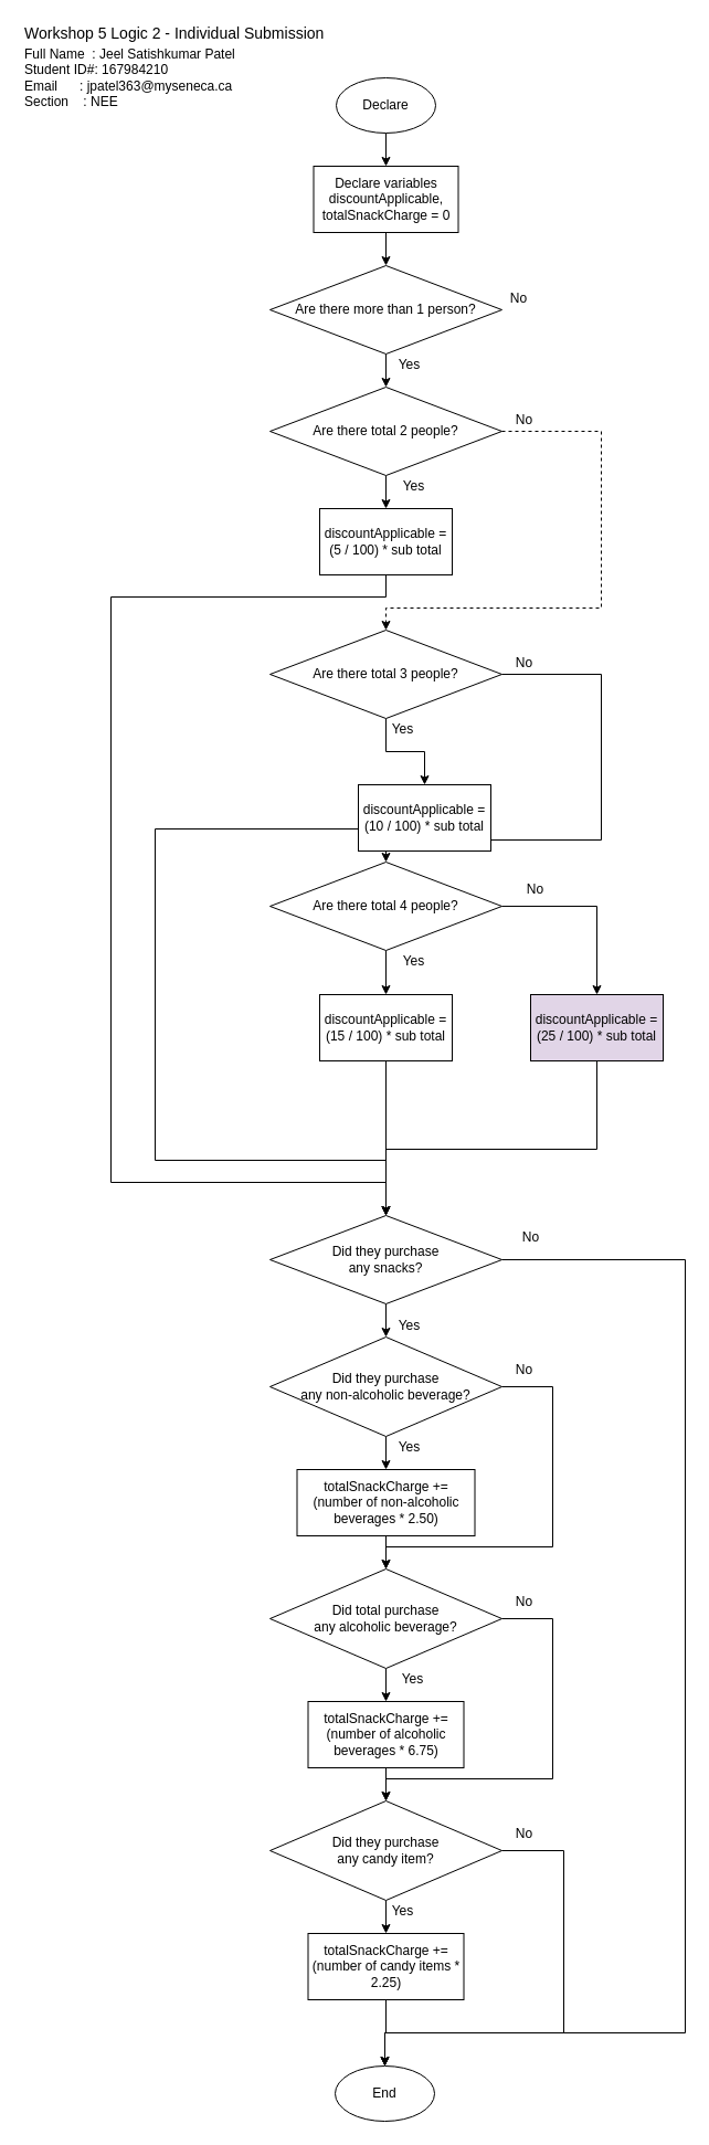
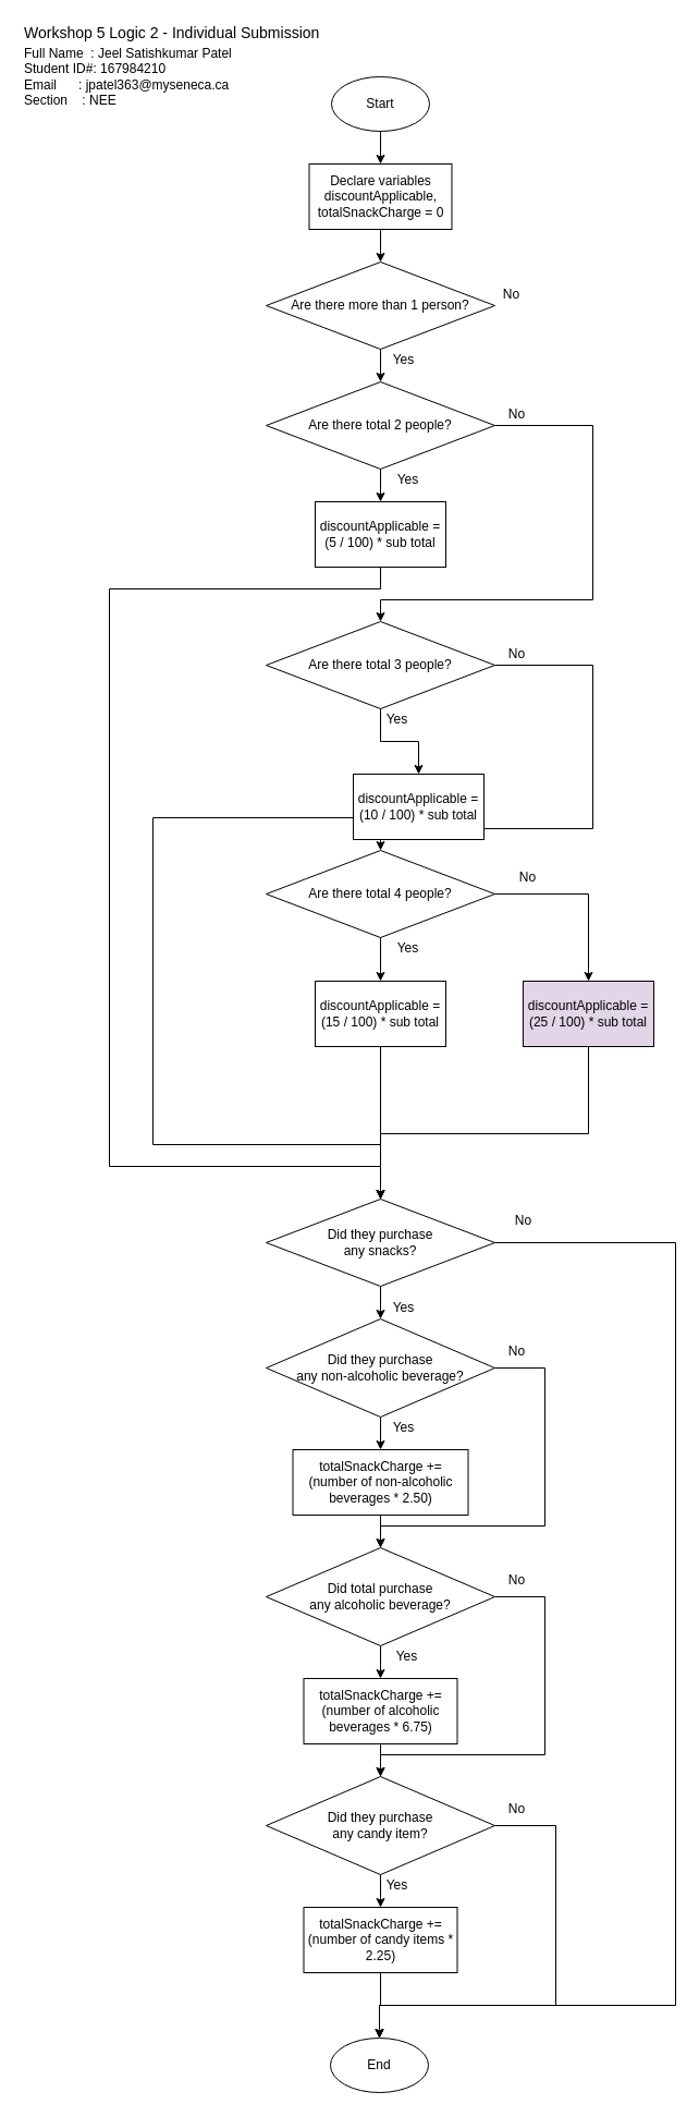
  <mxCell id="0" />
  <mxCell id="1" parent="0" />
  <mxCell id="2" style="edgeStyle=orthogonalEdgeStyle;rounded=0;orthogonalLoop=1;jettySize=auto;html=1;entryX=0.5;entryY=0;entryDx=0;entryDy=0;" edge="1" parent="1" source="3" target="42"><mxGeometry relative="1" as="geometry" /></mxCell>
- <mxCell id="3" value="Declare" style="ellipse;whiteSpace=wrap;html=1;" vertex="1" parent="1"><mxGeometry x="304" y="70" width="90" height="50" as="geometry" /></mxCell>
+ <mxCell id="3" value="Start" style="ellipse;whiteSpace=wrap;html=1;" vertex="1" parent="1"><mxGeometry x="304" y="70" width="90" height="50" as="geometry" /></mxCell>
  <mxCell id="4" value="End" style="ellipse;whiteSpace=wrap;html=1;" vertex="1" parent="1"><mxGeometry x="303" y="1870" width="90" height="50" as="geometry" /></mxCell>
  <mxCell id="5" style="edgeStyle=orthogonalEdgeStyle;rounded=0;orthogonalLoop=1;jettySize=auto;html=1;entryX=0.5;entryY=0;entryDx=0;entryDy=0;" edge="1" parent="1" source="6" target="33"><mxGeometry relative="1" as="geometry"><Array as="points"><mxPoint x="540" y="1040" /><mxPoint x="349" y="1040" /></Array></mxGeometry></mxCell>
  <mxCell id="6" value="discountApplicable = (25 / 100) * sub total" style="rounded=0;whiteSpace=wrap;html=1;fillColor=#e1d5e7;" vertex="1" parent="1"><mxGeometry x="480" y="900" width="120" height="60" as="geometry" /></mxCell>
- <mxCell id="7" style="edgeStyle=orthogonalEdgeStyle;rounded=0;orthogonalLoop=1;jettySize=auto;html=1;entryX=0.5;entryY=0;entryDx=0;entryDy=0;dashed=1;" edge="1" parent="1" source="9" target="12"><mxGeometry relative="1" as="geometry"><Array as="points"><mxPoint x="544" y="390" /><mxPoint x="544" y="550" /><mxPoint x="349" y="550" /></Array></mxGeometry></mxCell>
+ <mxCell id="7" style="edgeStyle=orthogonalEdgeStyle;rounded=0;orthogonalLoop=1;jettySize=auto;html=1;entryX=0.5;entryY=0;entryDx=0;entryDy=0;" edge="1" parent="1" source="9" target="12"><mxGeometry relative="1" as="geometry"><Array as="points"><mxPoint x="544" y="390" /><mxPoint x="544" y="550" /><mxPoint x="349" y="550" /></Array></mxGeometry></mxCell>
  <mxCell id="8" style="edgeStyle=orthogonalEdgeStyle;rounded=0;orthogonalLoop=1;jettySize=auto;html=1;entryX=0.5;entryY=0;entryDx=0;entryDy=0;" edge="1" parent="1" source="9" target="14"><mxGeometry relative="1" as="geometry" /></mxCell>
  <mxCell id="9" value="Are there total 2 people?" style="rhombus;whiteSpace=wrap;html=1;" vertex="1" parent="1"><mxGeometry x="244" y="350" width="210" height="80" as="geometry" /></mxCell>
  <mxCell id="10" style="edgeStyle=orthogonalEdgeStyle;rounded=0;orthogonalLoop=1;jettySize=auto;html=1;entryX=0.5;entryY=0;entryDx=0;entryDy=0;" edge="1" parent="1" source="12" target="21"><mxGeometry relative="1" as="geometry"><Array as="points"><mxPoint x="544" y="610" /><mxPoint x="544" y="760" /><mxPoint x="349" y="760" /></Array></mxGeometry></mxCell>
  <mxCell id="11" style="edgeStyle=orthogonalEdgeStyle;rounded=0;orthogonalLoop=1;jettySize=auto;html=1;entryX=0.5;entryY=0;entryDx=0;entryDy=0;" edge="1" parent="1" source="12" target="16"><mxGeometry relative="1" as="geometry" /></mxCell>
  <mxCell id="12" value="Are there total 3 people?" style="rhombus;whiteSpace=wrap;html=1;" vertex="1" parent="1"><mxGeometry x="244" y="570" width="210" height="80" as="geometry" /></mxCell>
  <mxCell id="13" style="edgeStyle=orthogonalEdgeStyle;rounded=0;orthogonalLoop=1;jettySize=auto;html=1;entryX=0.5;entryY=0;entryDx=0;entryDy=0;exitX=0.5;exitY=1;exitDx=0;exitDy=0;" edge="1" parent="1" source="14" target="33"><mxGeometry relative="1" as="geometry"><Array as="points"><mxPoint x="349" y="540" /><mxPoint x="100" y="540" /><mxPoint x="100" y="1070" /><mxPoint x="349" y="1070" /></Array></mxGeometry></mxCell>
  <mxCell id="14" value="discountApplicable = (5 / 100) * sub total" style="rounded=0;whiteSpace=wrap;html=1;" vertex="1" parent="1"><mxGeometry x="289" y="460" width="120" height="60" as="geometry" /></mxCell>
  <mxCell id="15" style="edgeStyle=orthogonalEdgeStyle;rounded=0;orthogonalLoop=1;jettySize=auto;html=1;entryX=0.5;entryY=0;entryDx=0;entryDy=0;exitX=0.5;exitY=1;exitDx=0;exitDy=0;" edge="1" parent="1" source="16" target="33"><mxGeometry relative="1" as="geometry"><Array as="points"><mxPoint x="349" y="750" /><mxPoint x="140" y="750" /><mxPoint x="140" y="1050" /><mxPoint x="349" y="1050" /></Array></mxGeometry></mxCell>
  <mxCell id="16" value="discountApplicable = (10 / 100) * sub total" style="rounded=0;whiteSpace=wrap;html=1;" vertex="1" parent="1"><mxGeometry x="324" y="710" width="120" height="60" as="geometry" /></mxCell>
  <mxCell id="17" value="Yes" style="text;html=1;align=center;verticalAlign=middle;resizable=0;points=[];autosize=1;strokeColor=none;fillColor=none;" vertex="1" parent="1"><mxGeometry x="354" y="430" width="40" height="20" as="geometry" /></mxCell>
  <mxCell id="18" value="No" style="text;html=1;align=center;verticalAlign=middle;resizable=0;points=[];autosize=1;strokeColor=none;fillColor=none;" vertex="1" parent="1"><mxGeometry x="459" y="370" width="30" height="20" as="geometry" /></mxCell>
  <mxCell id="19" style="edgeStyle=orthogonalEdgeStyle;rounded=0;orthogonalLoop=1;jettySize=auto;html=1;entryX=0.5;entryY=0;entryDx=0;entryDy=0;" edge="1" parent="1" source="21" target="23"><mxGeometry relative="1" as="geometry" /></mxCell>
  <mxCell id="20" style="edgeStyle=orthogonalEdgeStyle;rounded=0;orthogonalLoop=1;jettySize=auto;html=1;entryX=0.5;entryY=0;entryDx=0;entryDy=0;" edge="1" parent="1" source="21" target="6"><mxGeometry relative="1" as="geometry" /></mxCell>
  <mxCell id="21" value="Are there total 4 people?" style="rhombus;whiteSpace=wrap;html=1;" vertex="1" parent="1"><mxGeometry x="244" y="780" width="210" height="80" as="geometry" /></mxCell>
  <mxCell id="22" style="edgeStyle=orthogonalEdgeStyle;rounded=0;orthogonalLoop=1;jettySize=auto;html=1;entryX=0.5;entryY=0;entryDx=0;entryDy=0;" edge="1" parent="1" source="23" target="33"><mxGeometry relative="1" as="geometry" /></mxCell>
  <mxCell id="23" value="discountApplicable = (15 / 100) * sub total" style="rounded=0;whiteSpace=wrap;html=1;" vertex="1" parent="1"><mxGeometry x="289" y="900" width="120" height="60" as="geometry" /></mxCell>
  <mxCell id="24" value="Yes" style="text;html=1;align=center;verticalAlign=middle;resizable=0;points=[];autosize=1;strokeColor=none;fillColor=none;" vertex="1" parent="1"><mxGeometry x="354" y="860" width="40" height="20" as="geometry" /></mxCell>
  <mxCell id="25" value="Yes" style="text;html=1;align=center;verticalAlign=middle;resizable=0;points=[];autosize=1;strokeColor=none;fillColor=none;" vertex="1" parent="1"><mxGeometry x="344" y="650" width="40" height="20" as="geometry" /></mxCell>
  <mxCell id="26" value="No" style="text;html=1;align=center;verticalAlign=middle;resizable=0;points=[];autosize=1;strokeColor=none;fillColor=none;" vertex="1" parent="1"><mxGeometry x="459" y="590" width="30" height="20" as="geometry" /></mxCell>
  <mxCell id="27" value="No" style="text;html=1;align=center;verticalAlign=middle;resizable=0;points=[];autosize=1;strokeColor=none;fillColor=none;" vertex="1" parent="1"><mxGeometry x="469" y="795" width="30" height="20" as="geometry" /></mxCell>
  <mxCell id="28" style="edgeStyle=orthogonalEdgeStyle;rounded=0;orthogonalLoop=1;jettySize=auto;html=1;entryX=0.5;entryY=0;entryDx=0;entryDy=0;" edge="1" parent="1" source="29" target="9"><mxGeometry relative="1" as="geometry" /></mxCell>
  <mxCell id="29" value="Are there more than 1 person?" style="rhombus;whiteSpace=wrap;html=1;" vertex="1" parent="1"><mxGeometry x="244" y="240" width="210" height="80" as="geometry" /></mxCell>
  <mxCell id="30" value="Yes" style="text;html=1;align=center;verticalAlign=middle;resizable=0;points=[];autosize=1;strokeColor=none;fillColor=none;" vertex="1" parent="1"><mxGeometry x="350" y="320" width="40" height="20" as="geometry" /></mxCell>
  <mxCell id="31" style="edgeStyle=orthogonalEdgeStyle;rounded=0;orthogonalLoop=1;jettySize=auto;html=1;entryX=0.5;entryY=0;entryDx=0;entryDy=0;" edge="1" parent="1" source="33" target="37"><mxGeometry relative="1" as="geometry" /></mxCell>
  <mxCell id="32" style="edgeStyle=orthogonalEdgeStyle;rounded=0;orthogonalLoop=1;jettySize=auto;html=1;entryX=0.5;entryY=0;entryDx=0;entryDy=0;" edge="1" parent="1" source="33" target="4"><mxGeometry relative="1" as="geometry"><Array as="points"><mxPoint x="620" y="1140" /><mxPoint x="620" y="1840" /><mxPoint x="348" y="1840" /></Array></mxGeometry></mxCell>
  <mxCell id="33" value="&lt;div&gt;Did they purchase&lt;/div&gt;&lt;div&gt;any snacks?&lt;/div&gt;" style="rhombus;whiteSpace=wrap;html=1;" vertex="1" parent="1"><mxGeometry x="244" y="1100" width="210" height="80" as="geometry" /></mxCell>
  <mxCell id="34" value="No" style="text;html=1;align=center;verticalAlign=middle;resizable=0;points=[];autosize=1;strokeColor=none;fillColor=none;" vertex="1" parent="1"><mxGeometry x="465" y="1110" width="30" height="20" as="geometry" /></mxCell>
  <mxCell id="35" style="edgeStyle=orthogonalEdgeStyle;rounded=0;orthogonalLoop=1;jettySize=auto;html=1;entryX=0.5;entryY=0;entryDx=0;entryDy=0;" edge="1" parent="1" source="37" target="40"><mxGeometry relative="1" as="geometry" /></mxCell>
  <mxCell id="36" style="edgeStyle=orthogonalEdgeStyle;rounded=0;orthogonalLoop=1;jettySize=auto;html=1;entryX=0.5;entryY=0;entryDx=0;entryDy=0;" edge="1" parent="1" source="37" target="45"><mxGeometry relative="1" as="geometry"><Array as="points"><mxPoint x="500" y="1255" /><mxPoint x="500" y="1400" /><mxPoint x="349" y="1400" /></Array></mxGeometry></mxCell>
  <mxCell id="37" value="&lt;div&gt;Did they purchase&lt;/div&gt;&lt;div&gt;any non-alcoholic beverage?&lt;br&gt;&lt;/div&gt;" style="rhombus;whiteSpace=wrap;html=1;" vertex="1" parent="1"><mxGeometry x="244" y="1210" width="210" height="90" as="geometry" /></mxCell>
  <mxCell id="38" value="Yes" style="text;html=1;align=center;verticalAlign=middle;resizable=0;points=[];autosize=1;strokeColor=none;fillColor=none;" vertex="1" parent="1"><mxGeometry x="350" y="1190" width="40" height="20" as="geometry" /></mxCell>
  <mxCell id="39" style="edgeStyle=orthogonalEdgeStyle;rounded=0;orthogonalLoop=1;jettySize=auto;html=1;entryX=0.5;entryY=0;entryDx=0;entryDy=0;" edge="1" parent="1" source="40" target="45"><mxGeometry relative="1" as="geometry" /></mxCell>
  <mxCell id="40" value="totalSnackCharge += (number of non-alcoholic beverages * 2.50)" style="rounded=0;whiteSpace=wrap;html=1;" vertex="1" parent="1"><mxGeometry x="268.5" y="1330" width="161" height="60" as="geometry" /></mxCell>
  <mxCell id="41" style="edgeStyle=orthogonalEdgeStyle;rounded=0;orthogonalLoop=1;jettySize=auto;html=1;entryX=0.5;entryY=0;entryDx=0;entryDy=0;" edge="1" parent="1" source="42" target="29"><mxGeometry relative="1" as="geometry" /></mxCell>
  <mxCell id="42" value="Declare variables discountApplicable, totalSnackCharge = 0" style="rounded=0;whiteSpace=wrap;html=1;" vertex="1" parent="1"><mxGeometry x="283.5" y="150" width="131" height="60" as="geometry" /></mxCell>
  <mxCell id="43" style="edgeStyle=orthogonalEdgeStyle;rounded=0;orthogonalLoop=1;jettySize=auto;html=1;entryX=0.5;entryY=0;entryDx=0;entryDy=0;" edge="1" parent="1" source="45" target="47"><mxGeometry relative="1" as="geometry" /></mxCell>
  <mxCell id="44" style="edgeStyle=orthogonalEdgeStyle;rounded=0;orthogonalLoop=1;jettySize=auto;html=1;entryX=0.5;entryY=0;entryDx=0;entryDy=0;" edge="1" parent="1" source="45" target="50"><mxGeometry relative="1" as="geometry"><Array as="points"><mxPoint x="500" y="1465" /><mxPoint x="500" y="1610" /><mxPoint x="349" y="1610" /></Array></mxGeometry></mxCell>
  <mxCell id="45" value="&lt;div&gt;Did total purchase&lt;/div&gt;&lt;div&gt;any alcoholic beverage?&lt;br&gt;&lt;/div&gt;" style="rhombus;whiteSpace=wrap;html=1;" vertex="1" parent="1"><mxGeometry x="244" y="1420" width="210" height="90" as="geometry" /></mxCell>
  <mxCell id="46" style="edgeStyle=orthogonalEdgeStyle;rounded=0;orthogonalLoop=1;jettySize=auto;html=1;entryX=0.5;entryY=0;entryDx=0;entryDy=0;" edge="1" parent="1" source="47" target="50"><mxGeometry relative="1" as="geometry" /></mxCell>
  <mxCell id="47" value="totalSnackCharge += (number of alcoholic beverages * 6.75)" style="rounded=0;whiteSpace=wrap;html=1;" vertex="1" parent="1"><mxGeometry x="278.5" y="1540" width="141" height="60" as="geometry" /></mxCell>
  <mxCell id="48" style="edgeStyle=orthogonalEdgeStyle;rounded=0;orthogonalLoop=1;jettySize=auto;html=1;entryX=0.5;entryY=0;entryDx=0;entryDy=0;" edge="1" parent="1" source="50" target="52"><mxGeometry relative="1" as="geometry" /></mxCell>
  <mxCell id="49" style="edgeStyle=orthogonalEdgeStyle;rounded=0;orthogonalLoop=1;jettySize=auto;html=1;entryX=0.5;entryY=0;entryDx=0;entryDy=0;" edge="1" parent="1" source="50" target="4"><mxGeometry relative="1" as="geometry"><Array as="points"><mxPoint x="510" y="1675" /><mxPoint x="510" y="1840" /><mxPoint x="348" y="1840" /></Array></mxGeometry></mxCell>
  <mxCell id="50" value="&lt;div&gt;Did they purchase&lt;/div&gt;&lt;div&gt;any candy item?&lt;br&gt;&lt;/div&gt;" style="rhombus;whiteSpace=wrap;html=1;" vertex="1" parent="1"><mxGeometry x="244" y="1630" width="210" height="90" as="geometry" /></mxCell>
  <mxCell id="51" style="edgeStyle=orthogonalEdgeStyle;rounded=0;orthogonalLoop=1;jettySize=auto;html=1;entryX=0.5;entryY=0;entryDx=0;entryDy=0;" edge="1" parent="1" source="52" target="4"><mxGeometry relative="1" as="geometry" /></mxCell>
  <mxCell id="52" value="totalSnackCharge += (number of candy items * 2.25)" style="rounded=0;whiteSpace=wrap;html=1;" vertex="1" parent="1"><mxGeometry x="278.5" y="1750" width="141" height="60" as="geometry" /></mxCell>
  <mxCell id="53" value="Yes" style="text;html=1;align=center;verticalAlign=middle;resizable=0;points=[];autosize=1;strokeColor=none;fillColor=none;" vertex="1" parent="1"><mxGeometry x="350" y="1300" width="40" height="20" as="geometry" /></mxCell>
  <mxCell id="54" value="Yes" style="text;html=1;align=center;verticalAlign=middle;resizable=0;points=[];autosize=1;strokeColor=none;fillColor=none;" vertex="1" parent="1"><mxGeometry x="353" y="1510" width="40" height="20" as="geometry" /></mxCell>
  <mxCell id="55" value="Yes" style="text;html=1;align=center;verticalAlign=middle;resizable=0;points=[];autosize=1;strokeColor=none;fillColor=none;" vertex="1" parent="1"><mxGeometry x="344" y="1720" width="40" height="20" as="geometry" /></mxCell>
  <mxCell id="56" value="No" style="text;html=1;align=center;verticalAlign=middle;resizable=0;points=[];autosize=1;strokeColor=none;fillColor=none;" vertex="1" parent="1"><mxGeometry x="459" y="1230" width="30" height="20" as="geometry" /></mxCell>
  <mxCell id="57" value="No" style="text;html=1;align=center;verticalAlign=middle;resizable=0;points=[];autosize=1;strokeColor=none;fillColor=none;" vertex="1" parent="1"><mxGeometry x="459" y="1440" width="30" height="20" as="geometry" /></mxCell>
  <mxCell id="58" value="No" style="text;html=1;align=center;verticalAlign=middle;resizable=0;points=[];autosize=1;strokeColor=none;fillColor=none;" vertex="1" parent="1"><mxGeometry x="459" y="1650" width="30" height="20" as="geometry" /></mxCell>
  <mxCell id="59" value="No" style="text;html=1;align=center;verticalAlign=middle;resizable=0;points=[];autosize=1;strokeColor=none;fillColor=none;" vertex="1" parent="1"><mxGeometry x="454" y="260" width="30" height="20" as="geometry" /></mxCell>
  <mxCell id="60" value="&lt;div align=&quot;left&quot;&gt;Full Name&amp;nbsp; : Jeel Satishkumar Patel&lt;br&gt;Student ID#: 167984210&lt;br&gt;Email&amp;nbsp;&amp;nbsp;&amp;nbsp;&amp;nbsp;&amp;nbsp; : jpatel363@myseneca.ca&lt;br&gt;Section&amp;nbsp;&amp;nbsp;&amp;nbsp; : NEE&lt;/div&gt;" style="text;html=1;align=left;verticalAlign=middle;resizable=0;points=[];autosize=1;strokeColor=none;fillColor=none;" vertex="1" parent="1"><mxGeometry x="20" y="40" width="210" height="60" as="geometry" /></mxCell>
  <mxCell id="61" value="Workshop 5 Logic 2 - Individual Submission" style="text;html=1;align=left;verticalAlign=middle;resizable=0;points=[];autosize=1;strokeColor=none;fillColor=none;fontSize=14;" vertex="1" parent="1"><mxGeometry x="20" y="20" width="290" height="20" as="geometry" /></mxCell>
